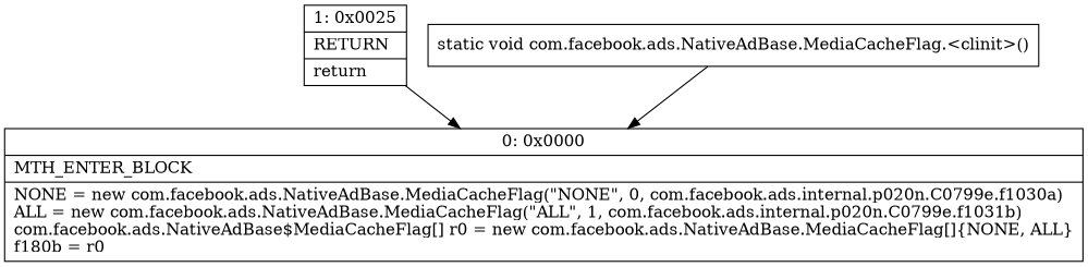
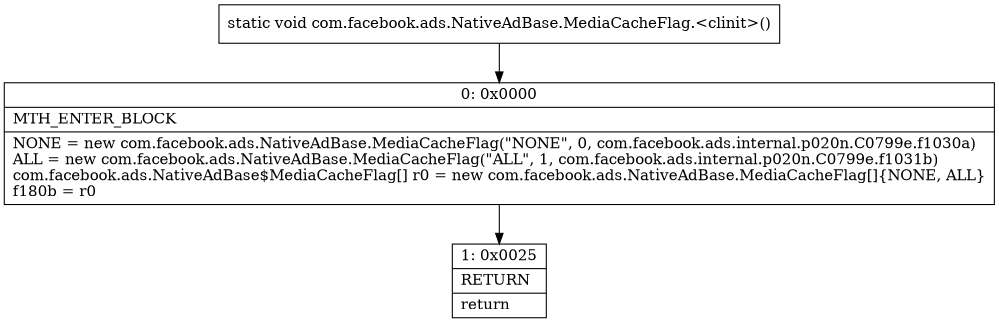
  digraph {
    node [shape=record]
    n1 [label="{0\:\ 0x0000|MTH_ENTER_BLOCK\l|NONE = new com.facebook.ads.NativeAdBase.MediaCacheFlag(\"NONE\", 0, com.facebook.ads.internal.p020n.C0799e.f1030a)\lALL = new com.facebook.ads.NativeAdBase.MediaCacheFlag(\"ALL\", 1, com.facebook.ads.internal.p020n.C0799e.f1031b)\lcom.facebook.ads.NativeAdBase$MediaCacheFlag[] r0 = new com.facebook.ads.NativeAdBase.MediaCacheFlag[]\{NONE, ALL\}\lf180b = r0\l}"]
    n2 [label="{1\:\ 0x0025|RETURN\l|return\l}"]
    n3 [label="{static void com.facebook.ads.NativeAdBase.MediaCacheFlag.\<clinit\>() }"]
-   n2 -> n1
+   n1 -> n2
    n3 -> n1
  }
